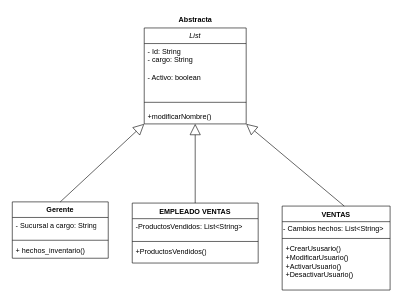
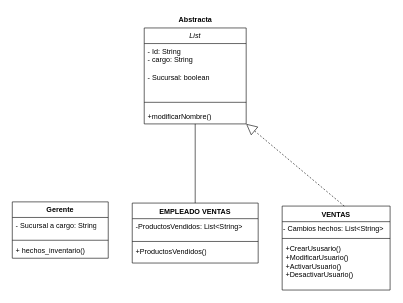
  <mxCell id="0" />
  <mxCell id="1" parent="0" />
  <mxCell id="2" value="Gerente" style="swimlane;fontStyle=1;align=center;verticalAlign=top;childLayout=stackLayout;horizontal=1;startSize=26;horizontalStack=0;resizeParent=1;resizeParentMax=0;resizeLast=0;collapsible=1;marginBottom=0;whiteSpace=wrap;html=1;" vertex="1" parent="1"><mxGeometry x="20" y="336" width="160" height="94" as="geometry" /></mxCell>
  <mxCell id="3" value="- Sucursal a cargo: String" style="text;strokeColor=none;fillColor=none;align=left;verticalAlign=top;spacingLeft=4;spacingRight=4;overflow=hidden;rotatable=0;points=[[0,0.5],[1,0.5]];portConstraint=eastwest;whiteSpace=wrap;html=1;" vertex="1" parent="2"><mxGeometry y="26" width="160" height="34" as="geometry" /></mxCell>
  <mxCell id="4" value="" style="line;strokeWidth=1;fillColor=none;align=left;verticalAlign=middle;spacingTop=-1;spacingLeft=3;spacingRight=3;rotatable=0;labelPosition=right;points=[];portConstraint=eastwest;strokeColor=inherit;" vertex="1" parent="2"><mxGeometry y="60" width="160" height="8" as="geometry" /></mxCell>
  <mxCell id="5" value="+ hechos_inventario()" style="text;strokeColor=none;fillColor=none;align=left;verticalAlign=top;spacingLeft=4;spacingRight=4;overflow=hidden;rotatable=0;points=[[0,0.5],[1,0.5]];portConstraint=eastwest;whiteSpace=wrap;html=1;" vertex="1" parent="2"><mxGeometry y="68" width="160" height="26" as="geometry" /></mxCell>
  <mxCell id="6" value="VENTAS" style="swimlane;fontStyle=1;align=center;verticalAlign=top;childLayout=stackLayout;horizontal=1;startSize=26;horizontalStack=0;resizeParent=1;resizeParentMax=0;resizeLast=0;collapsible=1;marginBottom=0;whiteSpace=wrap;html=1;" vertex="1" parent="1"><mxGeometry x="470" y="343" width="180" height="140" as="geometry" /></mxCell>
  <mxCell id="7" value="- Cambios hechos: List&amp;lt;String&amp;gt;" style="text;html=1;align=left;verticalAlign=middle;whiteSpace=wrap;rounded=0;" vertex="1" parent="6"><mxGeometry y="26" width="180" height="24" as="geometry" /></mxCell>
  <mxCell id="8" value="" style="line;strokeWidth=1;fillColor=none;align=left;verticalAlign=middle;spacingTop=-1;spacingLeft=3;spacingRight=3;rotatable=0;labelPosition=right;points=[];portConstraint=eastwest;strokeColor=inherit;" vertex="1" parent="6"><mxGeometry y="50" width="180" height="8" as="geometry" /></mxCell>
  <mxCell id="9" value="&lt;div&gt;+CrearUsusario()&lt;/div&gt;+ModificarUsuario()&lt;div&gt;+ActivarUsuario()&lt;/div&gt;&lt;div&gt;+DesactivarUsuario()&lt;/div&gt;&lt;div&gt;&lt;br&gt;&lt;/div&gt;&lt;div&gt;&lt;br&gt;&lt;/div&gt;" style="text;strokeColor=none;fillColor=none;align=left;verticalAlign=top;spacingLeft=4;spacingRight=4;overflow=hidden;rotatable=0;points=[[0,0.5],[1,0.5]];portConstraint=eastwest;whiteSpace=wrap;html=1;" vertex="1" parent="6"><mxGeometry y="58" width="180" height="82" as="geometry" /></mxCell>
  <mxCell id="10" value="List" style="swimlane;fontStyle=2;align=center;verticalAlign=top;childLayout=stackLayout;horizontal=1;startSize=26;horizontalStack=0;resizeParent=1;resizeLast=0;collapsible=1;marginBottom=0;rounded=0;shadow=0;strokeWidth=1;" vertex="1" parent="1"><mxGeometry x="240" y="46" width="170" height="160" as="geometry"><mxRectangle x="230" y="140" width="160" height="26" as="alternateBounds" /></mxGeometry></mxCell>
  <mxCell id="11" value="- Id: String&#10;- cargo: String" style="text;align=left;verticalAlign=top;spacingLeft=4;spacingRight=4;overflow=hidden;rotatable=0;points=[[0,0.5],[1,0.5]];portConstraint=eastwest;" vertex="1" parent="10"><mxGeometry y="26" width="170" height="44" as="geometry" /></mxCell>
- <mxCell id="12" value="- Activo: boolean" style="text;align=left;verticalAlign=top;spacingLeft=4;spacingRight=4;overflow=hidden;rotatable=0;points=[[0,0.5],[1,0.5]];portConstraint=eastwest;" vertex="1" parent="10"><mxGeometry y="70" width="170" height="44" as="geometry" /></mxCell>
+ <mxCell id="12" value="- Sucursal: boolean" style="text;align=left;verticalAlign=top;spacingLeft=4;spacingRight=4;overflow=hidden;rotatable=0;points=[[0,0.5],[1,0.5]];portConstraint=eastwest;" vertex="1" parent="10"><mxGeometry y="70" width="170" height="44" as="geometry" /></mxCell>
  <mxCell id="13" value="" style="line;html=1;strokeWidth=1;align=left;verticalAlign=middle;spacingTop=-1;spacingLeft=3;spacingRight=3;rotatable=0;labelPosition=right;points=[];portConstraint=eastwest;" vertex="1" parent="10"><mxGeometry y="114" width="170" height="20" as="geometry" /></mxCell>
  <mxCell id="14" value="+modificarNombre()" style="text;strokeColor=none;fillColor=none;align=left;verticalAlign=top;spacingLeft=4;spacingRight=4;overflow=hidden;rotatable=0;points=[[0,0.5],[1,0.5]];portConstraint=eastwest;whiteSpace=wrap;html=1;" vertex="1" parent="10"><mxGeometry y="134" width="170" height="26" as="geometry" /></mxCell>
- <mxCell id="15" value="" style="endArrow=block;endSize=16;endFill=0;html=1;rounded=0;entryX=0;entryY=1;entryDx=0;entryDy=0;exitX=0.5;exitY=0;exitDx=0;exitDy=0;" edge="1" parent="1" source="2" target="10"><mxGeometry width="160" relative="1" as="geometry"><mxPoint x="120" y="256" as="sourcePoint" /><mxPoint x="190" y="216" as="targetPoint" /></mxGeometry></mxCell>
- <mxCell id="16" value="" style="endArrow=block;endSize=16;endFill=0;html=1;rounded=0;exitX=0.575;exitY=0;exitDx=0;exitDy=0;exitPerimeter=0;entryX=1;entryY=1;entryDx=0;entryDy=0;" edge="1" parent="1" source="6" target="10"><mxGeometry width="160" relative="1" as="geometry"><mxPoint x="548" y="346" as="sourcePoint" /><mxPoint x="540" y="236" as="targetPoint" /></mxGeometry></mxCell>
+ <mxCell id="16" value="" style="endArrow=block;endSize=16;endFill=0;html=1;rounded=0;exitX=0.575;exitY=0;exitDx=0;exitDy=0;exitPerimeter=0;entryX=1;entryY=1;entryDx=0;entryDy=0;dashed=1;" edge="1" parent="1" source="6" target="10"><mxGeometry width="160" relative="1" as="geometry"><mxPoint x="548" y="346" as="sourcePoint" /><mxPoint x="540" y="236" as="targetPoint" /></mxGeometry></mxCell>
  <mxCell id="17" value="EMPLEADO VENTAS" style="swimlane;fontStyle=1;align=center;verticalAlign=top;childLayout=stackLayout;horizontal=1;startSize=26;horizontalStack=0;resizeParent=1;resizeParentMax=0;resizeLast=0;collapsible=1;marginBottom=0;whiteSpace=wrap;html=1;" vertex="1" parent="1"><mxGeometry x="220" y="338" width="210" height="100" as="geometry" /></mxCell>
  <mxCell id="18" value="-ProductosVendidos: List&amp;lt;String&amp;gt;" style="text;strokeColor=none;fillColor=none;align=left;verticalAlign=top;spacingLeft=4;spacingRight=4;overflow=hidden;rotatable=0;points=[[0,0.5],[1,0.5]];portConstraint=eastwest;whiteSpace=wrap;html=1;" vertex="1" parent="17"><mxGeometry y="26" width="210" height="34" as="geometry" /></mxCell>
  <mxCell id="19" value="" style="line;strokeWidth=1;fillColor=none;align=left;verticalAlign=middle;spacingTop=-1;spacingLeft=3;spacingRight=3;rotatable=0;labelPosition=right;points=[];portConstraint=eastwest;strokeColor=inherit;" vertex="1" parent="17"><mxGeometry y="60" width="210" height="8" as="geometry" /></mxCell>
  <mxCell id="20" value="+ProductosVendidos()" style="text;strokeColor=none;fillColor=none;align=left;verticalAlign=top;spacingLeft=4;spacingRight=4;overflow=hidden;rotatable=0;points=[[0,0.5],[1,0.5]];portConstraint=eastwest;whiteSpace=wrap;html=1;" vertex="1" parent="17"><mxGeometry y="68" width="210" height="32" as="geometry" /></mxCell>
- <mxCell id="21" value="" style="endArrow=block;endSize=16;endFill=0;html=1;rounded=0;entryX=0.5;entryY=1;entryDx=0;entryDy=0;exitX=0.5;exitY=0;exitDx=0;exitDy=0;" edge="1" parent="1" source="17" target="10"><mxGeometry width="160" relative="1" as="geometry"><mxPoint x="270" y="346" as="sourcePoint" /><mxPoint x="400" y="326" as="targetPoint" /></mxGeometry></mxCell>
+ <mxCell id="21" value="" style="endArrow=none;endSize=16;endFill=0;html=1;rounded=0;entryX=0.5;entryY=1;entryDx=0;entryDy=0;exitX=0.5;exitY=0;exitDx=0;exitDy=0;" edge="1" parent="1" source="17" target="10"><mxGeometry width="160" relative="1" as="geometry"><mxPoint x="270" y="346" as="sourcePoint" /><mxPoint x="400" y="326" as="targetPoint" /></mxGeometry></mxCell>
  <mxCell id="22" value="Abstracta" style="text;align=center;fontStyle=1;verticalAlign=middle;spacingLeft=3;spacingRight=3;strokeColor=none;rotatable=0;points=[[0,0.5],[1,0.5]];portConstraint=eastwest;html=1;" vertex="1" parent="1"><mxGeometry x="285" y="20" width="80" height="26" as="geometry" /></mxCell>
